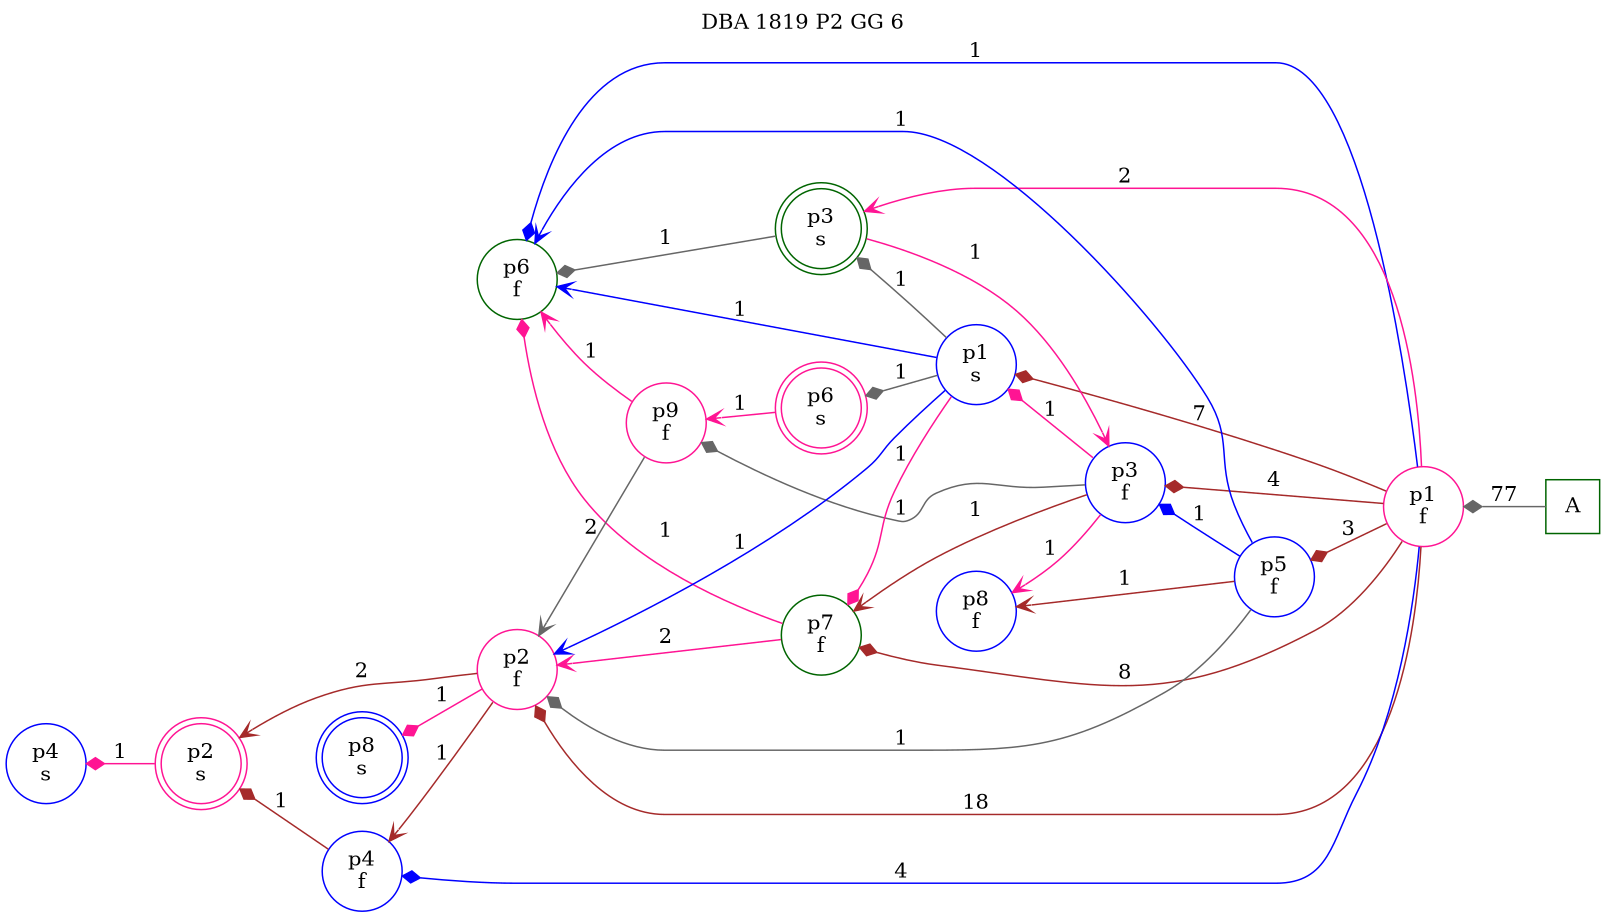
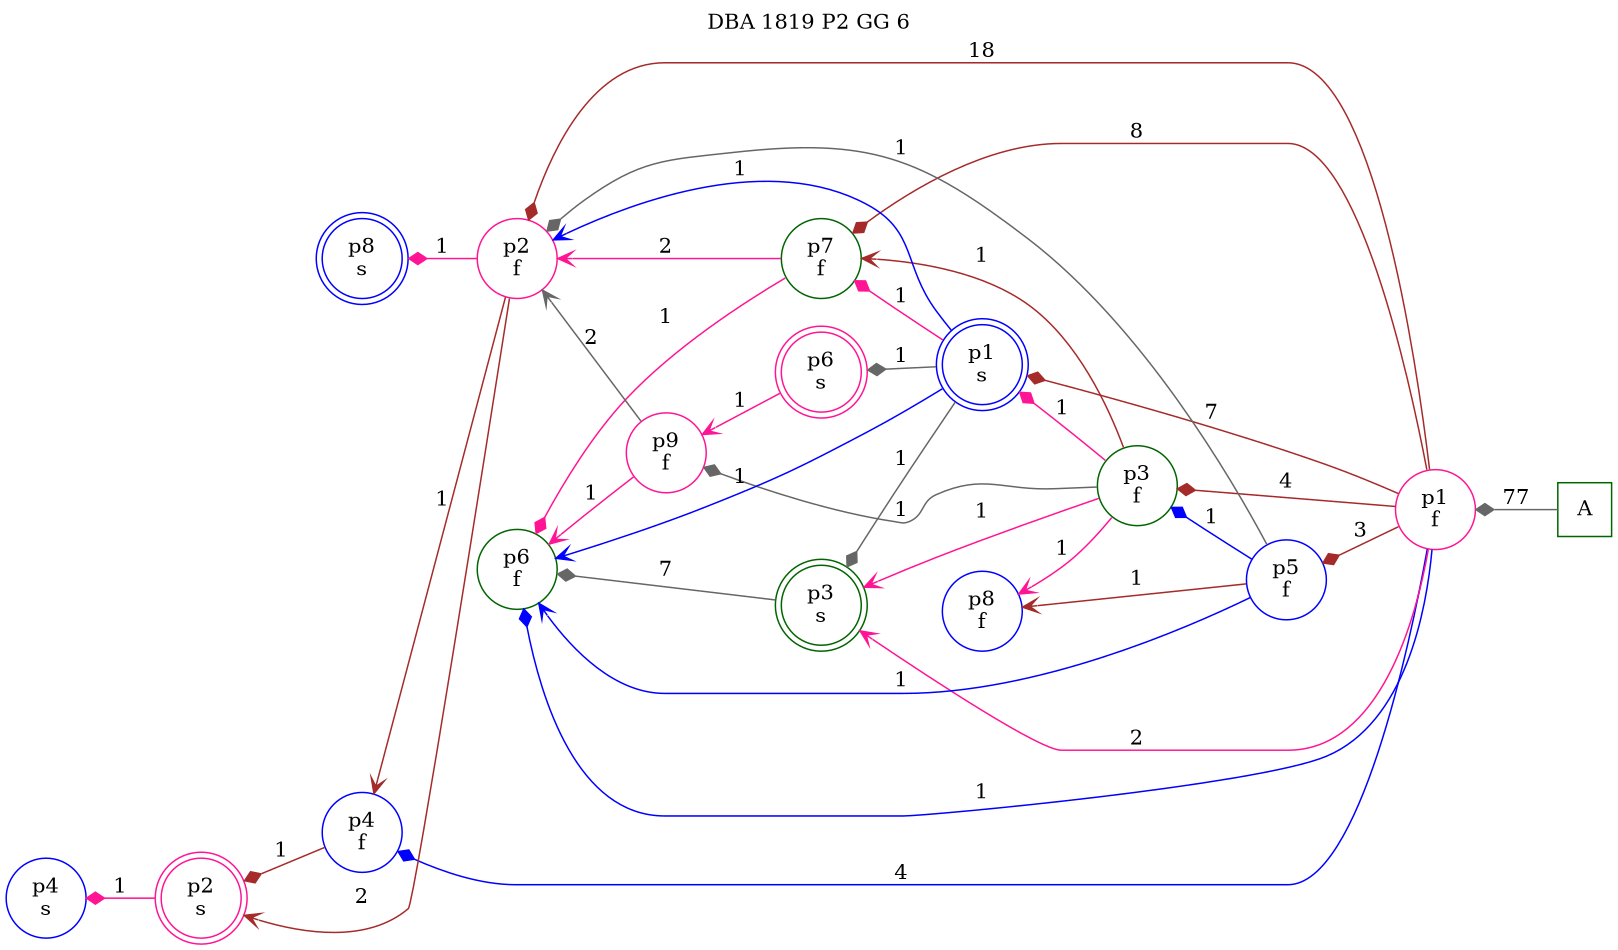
  digraph {
    label=" DBA 1819 P2 GG 6 "
    labelloc=tl
    rankdir=RL
    node [color=blue shape=circle]
    edge [arrowhead=diamond color=deeppink]
    n1 [color=darkgreen label=A shape=square]
    n2 [color=deeppink label="p1\nf"]
    n3 [color=deeppink label="p2\nf"]
    n4 [color=darkgreen label="p7\nf"]
    n5 [label="p5\nf"]
    n6 [color=darkgreen label="p6\nf"]
-   n7 [label="p3\nf"]
+   n7 [color=darkgreen label="p3\nf"]
    n8 [label="p4\nf"]
-   n9 [label="p1\ns"]
+   n9 [label="p1\ns" shape=doublecircle]
    n10 [color=darkgreen label="p3\ns" shape=doublecircle]
    n11 [color=deeppink label="p2\ns" shape=doublecircle]
    n12 [label="p8\ns" shape=doublecircle]
    n13 [label="p8\nf"]
    n14 [color=deeppink label="p9\nf"]
    n15 [color=deeppink label="p6\ns" shape=doublecircle]
    n16 [label="p4\ns"]
    n1 -> n2 [color=gray40 label=77]
    n2 -> n3 [color=brown label=18]
    n2 -> n4 [color=brown label=8]
    n2 -> n5 [color=brown label=3]
    n2 -> n6 [color=blue label=1]
    n2 -> n7 [color=brown label=4]
    n2 -> n8 [color=blue label=4]
    n2 -> n9 [color=brown label=7]
    n2 -> n10 [arrowhead=vee label=2]
    n3 -> n8 [arrowhead=vee color=brown label=1]
    n3 -> n11 [arrowhead=vee color=brown label=2]
    n3 -> n12 [label=1]
    n4 -> n3 [arrowhead=vee label=2]
    n4 -> n6 [label=1]
    n5 -> n3 [color=gray40 label=1]
    n5 -> n6 [arrowhead=vee color=blue label=1]
    n5 -> n7 [color=blue label=1]
    n5 -> n13 [arrowhead=vee color=brown label=1]
    n7 -> n4 [arrowhead=vee color=brown label=1]
    n7 -> n9 [label=1]
-   n10 -> n7 [arrowhead=vee label=1]
+   n7 -> n10 [arrowhead=vee label=1]
    n7 -> n13 [arrowhead=vee label=1]
    n7 -> n14 [color=gray40 label=1]
    n8 -> n11 [color=brown label=1]
    n9 -> n3 [arrowhead=vee color=blue label=1]
    n9 -> n4 [label=1]
    n9 -> n6 [arrowhead=vee color=blue label=1]
    n9 -> n10 [color=gray40 label=1]
    n9 -> n15 [color=gray40 label=1]
-   n10 -> n6 [color=gray40 label=1]
+   n10 -> n6 [color=gray40 label=7]
    n11 -> n16 [label=1]
    n14 -> n3 [arrowhead=vee color=gray40 label=2]
    n14 -> n6 [arrowhead=vee label=1]
    n15 -> n14 [arrowhead=vee label=1]
  }
